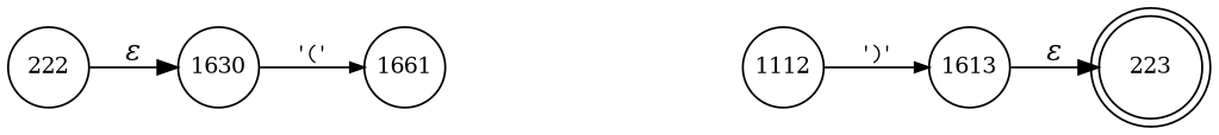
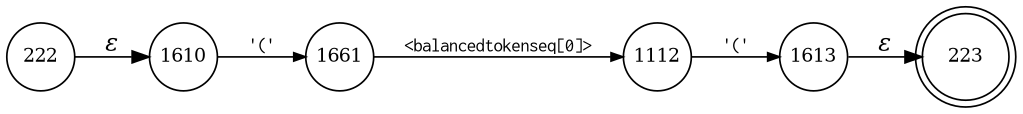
  digraph {
    rankdir=LR
    node [fixedsize=true fontsize=11 shape=circle peripheries=1]
    edge [arrowhead=normal arrowsize=.7 fontname=Courier fontsize=11]
    n1 [label=223 shape=doublecircle width=.6 peripheries=""]
-   n2 [label=1630 width=.55]
+   n2 [label=1610 width=.55]
    n3 [label=1661 width=.55]
    n4 [label=1112 width=.55]
    n5 [label=1613 width=.55]
    n6 [label=222 width=.55]
    n2 -> n3 [label="'('"]
-   n4 -> n5 [label="')'"]
+   n3 -> n4 [label="<balancedtokenseq[0]>"]
+   n4 -> n5 [label="'('"]
    n5 -> n1 [fontname="Times-Italic" label="&epsilon;" arrowhead="" arrowsize="" fontsize=""]
    n6 -> n2 [fontname="Times-Italic" label="&epsilon;" arrowhead="" arrowsize="" fontsize=""]
  }
